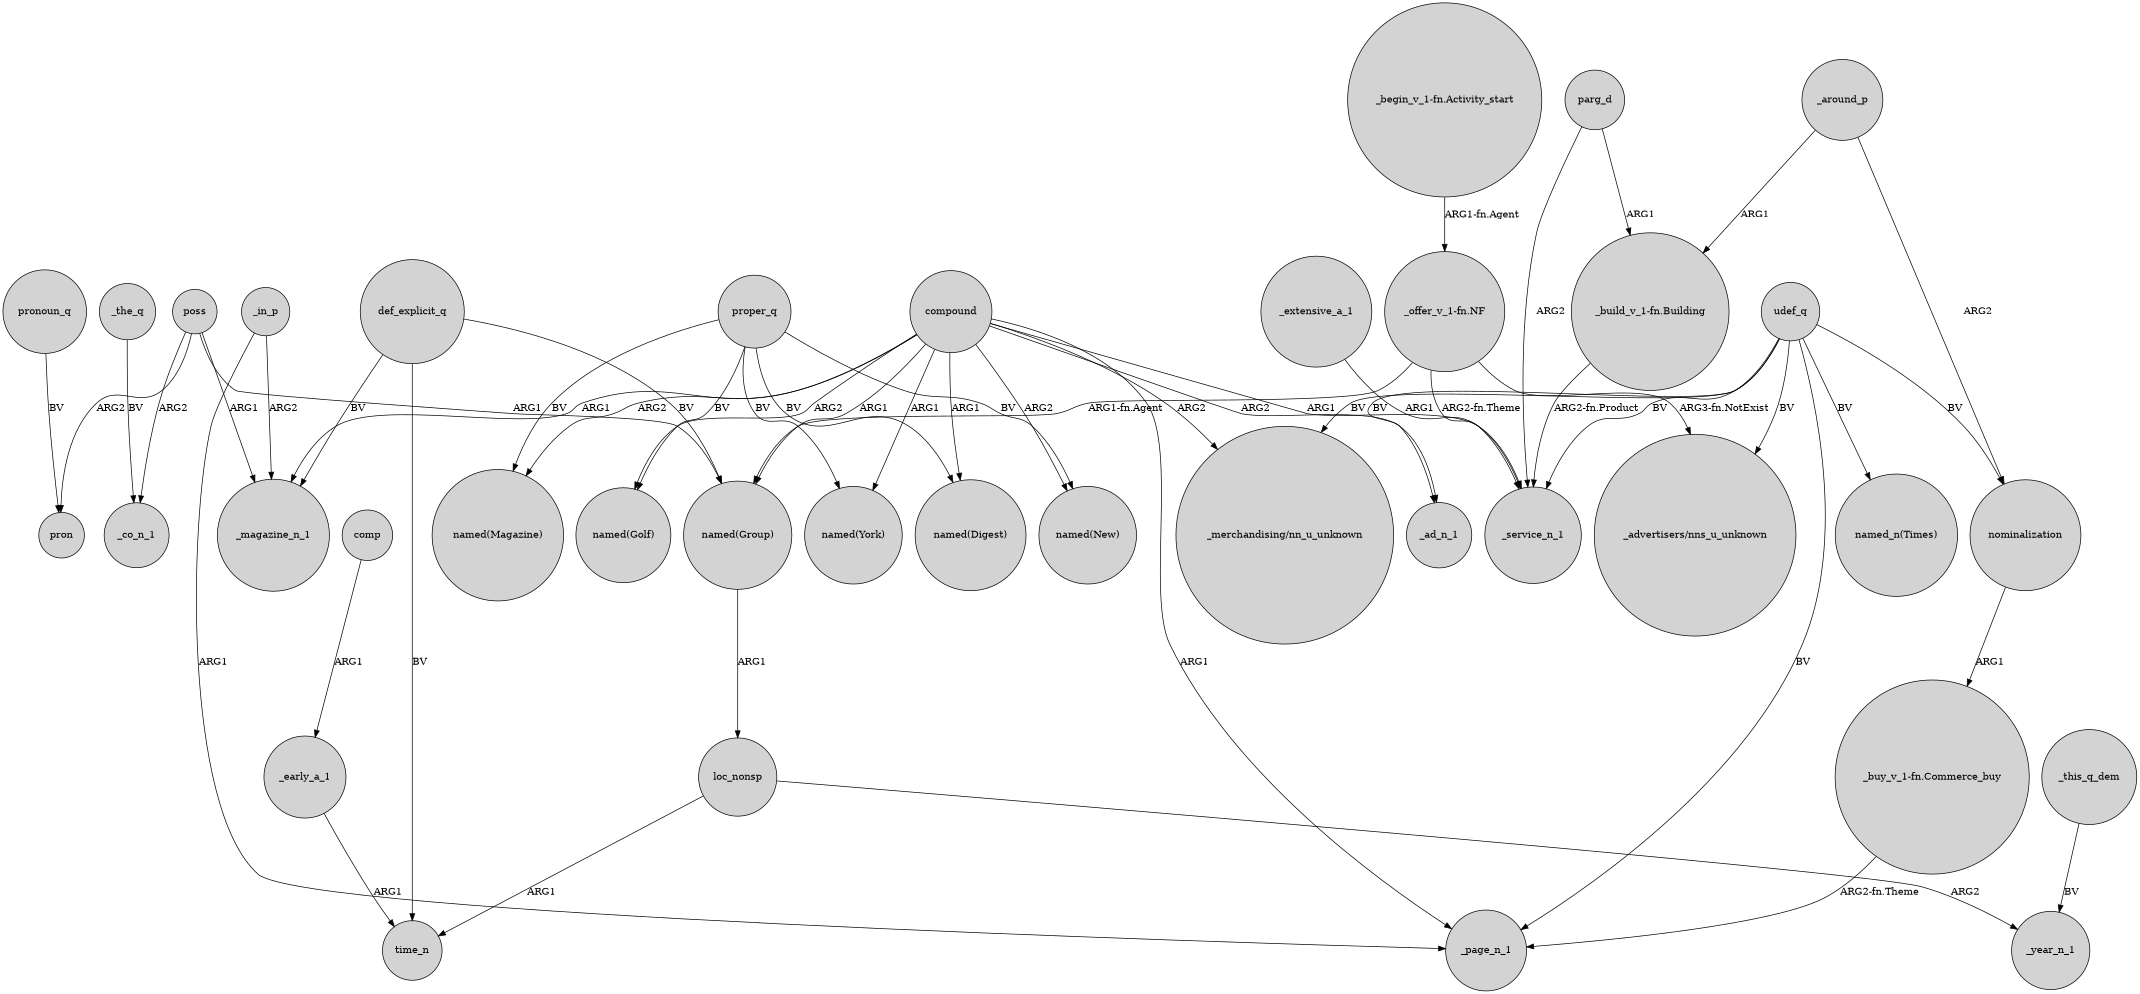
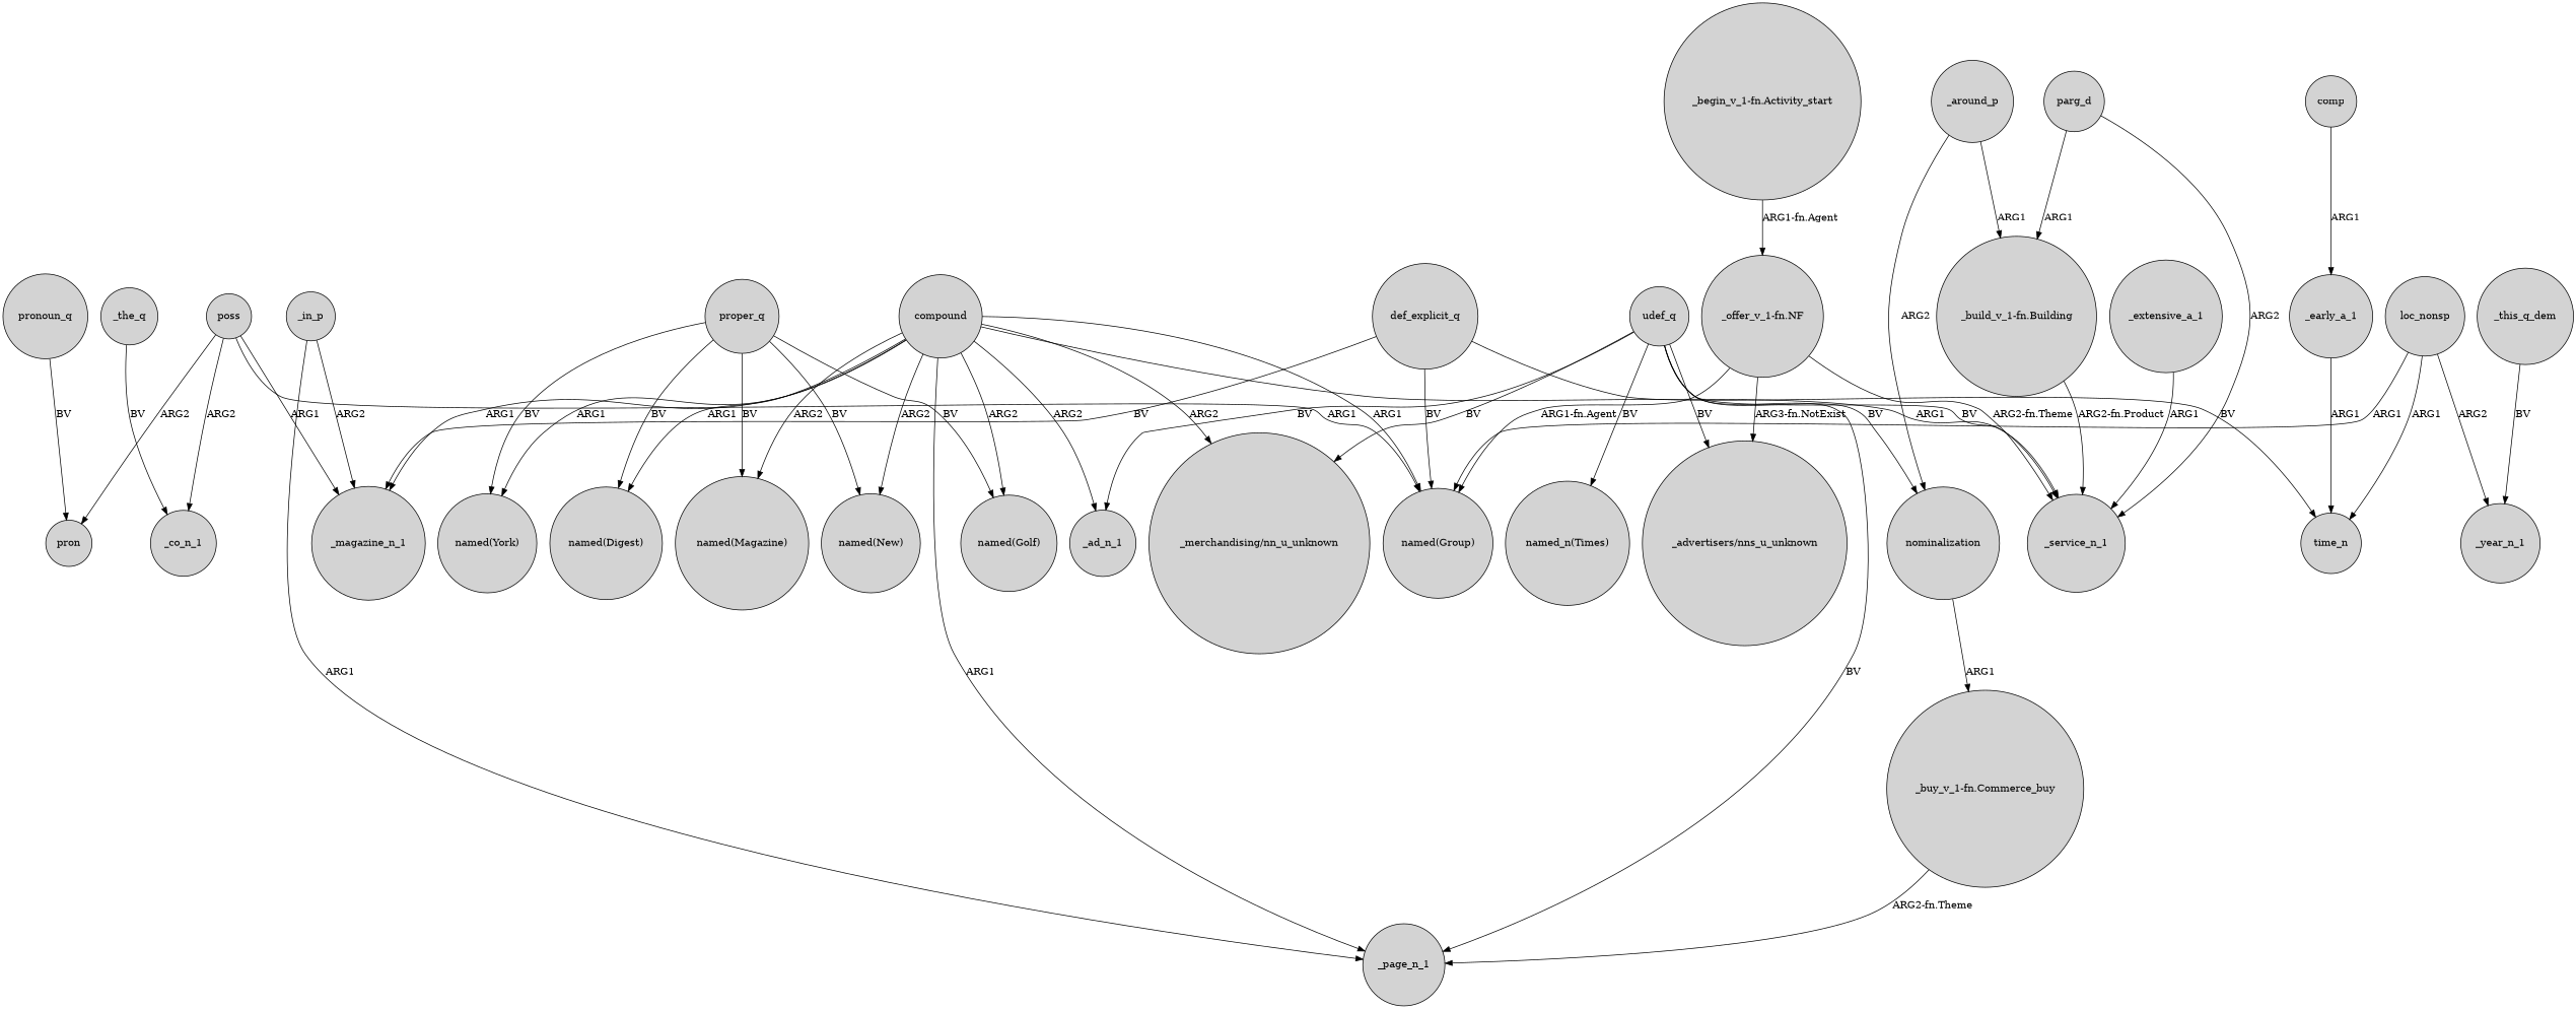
  digraph {
    node [shape=circle style=filled]
    "_begin_v_1-fn.Activity_start"
    "_offer_v_1-fn.NF"
    _service_n_1
    "_advertisers/nns_u_unknown"
    "named(Group)"
    compound
    _page_n_1
    "named(Golf)"
    _magazine_n_1
    "named(New)"
    _ad_n_1
    "named(Digest)"
    "named(Magazine)"
    "_merchandising/nn_u_unknown"
    "named(York)"
    proper_q
    def_explicit_q
    time_n
    poss
    _co_n_1
    pron
    _in_p
    _around_p
    nominalization
    "_build_v_1-fn.Building"
    "_buy_v_1-fn.Commerce_buy"
    parg_d
    _extensive_a_1
    udef_q
    "named_n(Times)"
    loc_nonsp
    _year_n_1
    _the_q
    pronoun_q
    _early_a_1
    comp
    _this_q_dem
    "_begin_v_1-fn.Activity_start" -> "_offer_v_1-fn.NF" [label="ARG1-fn.Agent"]
    "_offer_v_1-fn.NF" -> _service_n_1 [label="ARG2-fn.Theme"]
    "_offer_v_1-fn.NF" -> "_advertisers/nns_u_unknown" [label="ARG3-fn.NotExist"]
    "_offer_v_1-fn.NF" -> "named(Group)" [label="ARG1-fn.Agent"]
    compound -> _service_n_1 [label=ARG1]
    compound -> "named(Group)" [label=ARG1]
    compound -> _page_n_1 [label=ARG1]
    compound -> "named(Golf)" [label=ARG2]
    compound -> _magazine_n_1 [label=ARG1]
    compound -> "named(New)" [label=ARG2]
    compound -> _ad_n_1 [label=ARG2]
    compound -> "named(Digest)" [label=ARG1]
    compound -> "named(Magazine)" [label=ARG2]
    compound -> "_merchandising/nn_u_unknown" [label=ARG2]
    compound -> "named(York)" [label=ARG1]
    proper_q -> "named(Golf)" [label=BV]
    proper_q -> "named(New)" [label=BV]
    proper_q -> "named(Digest)" [label=BV]
    proper_q -> "named(Magazine)" [label=BV]
    proper_q -> "named(York)" [label=BV]
    def_explicit_q -> "named(Group)" [label=BV]
    def_explicit_q -> _magazine_n_1 [label=BV]
    def_explicit_q -> time_n [label=BV]
    poss -> "named(Group)" [label=ARG1]
    poss -> _magazine_n_1 [label=ARG1]
    poss -> _co_n_1 [label=ARG2]
    poss -> pron [label=ARG2]
    _in_p -> _page_n_1 [label=ARG1]
    _in_p -> _magazine_n_1 [label=ARG2]
    _around_p -> nominalization [label=ARG2]
    _around_p -> "_build_v_1-fn.Building" [label=ARG1]
    nominalization -> "_buy_v_1-fn.Commerce_buy" [label=ARG1]
    "_build_v_1-fn.Building" -> _service_n_1 [label="ARG2-fn.Product"]
    "_buy_v_1-fn.Commerce_buy" -> _page_n_1 [label="ARG2-fn.Theme"]
    parg_d -> _service_n_1 [label=ARG2]
    parg_d -> "_build_v_1-fn.Building" [label=ARG1]
    _extensive_a_1 -> _service_n_1 [label=ARG1]
    udef_q -> _service_n_1 [label=BV]
    udef_q -> "_advertisers/nns_u_unknown" [label=BV]
    udef_q -> _page_n_1 [label=BV]
    udef_q -> _ad_n_1 [label=BV]
    udef_q -> "_merchandising/nn_u_unknown" [label=BV]
    udef_q -> nominalization [label=BV]
    udef_q -> "named_n(Times)" [label=BV]
-   "named(Group)" -> loc_nonsp [label=ARG1]
+   loc_nonsp -> "named(Group)" [label=ARG1]
    loc_nonsp -> time_n [label=ARG1]
    loc_nonsp -> _year_n_1 [label=ARG2]
    _the_q -> _co_n_1 [label=BV]
    pronoun_q -> pron [label=BV]
    _early_a_1 -> time_n [label=ARG1]
    comp -> _early_a_1 [label=ARG1]
    _this_q_dem -> _year_n_1 [label=BV]
  }
